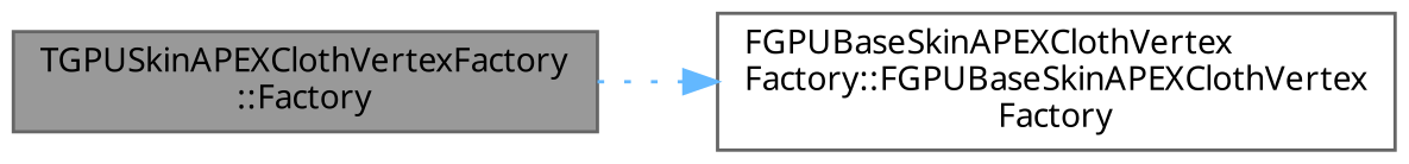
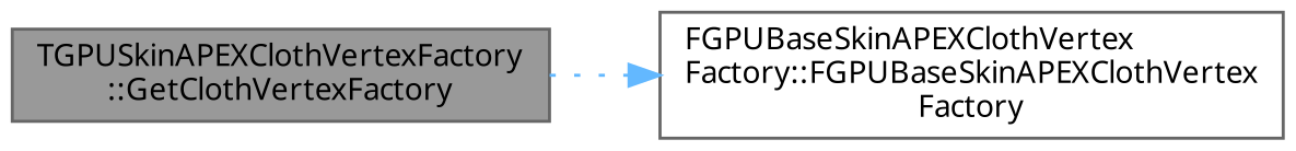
  digraph {
    rankdir=LR
    fontname="Noto Sans"
    node [fontname="Noto Sans" fontsize=10 shape=box style=filled]
-   n1 [color=gray40 fillcolor=grey60 fontcolor=black height=0.2 label="TGPUSkinAPEXClothVertexFactory\l::Factory" width=0.4]
+   n1 [color=gray40 fillcolor=grey60 fontcolor=black height=0.2 label="TGPUSkinAPEXClothVertexFactory\l::GetClothVertexFactory" width=0.4]
    n2 [color=grey40 fillcolor=white height=0.2 label="FGPUBaseSkinAPEXClothVertex\lFactory::FGPUBaseSkinAPEXClothVertex\lFactory" width=0.4]
    n1 -> n2 [color=steelblue1 fontname="Noto Sans" fontsize=10 labelfontname=Helvetica labelfontsize=10 style=dotted]
  }
